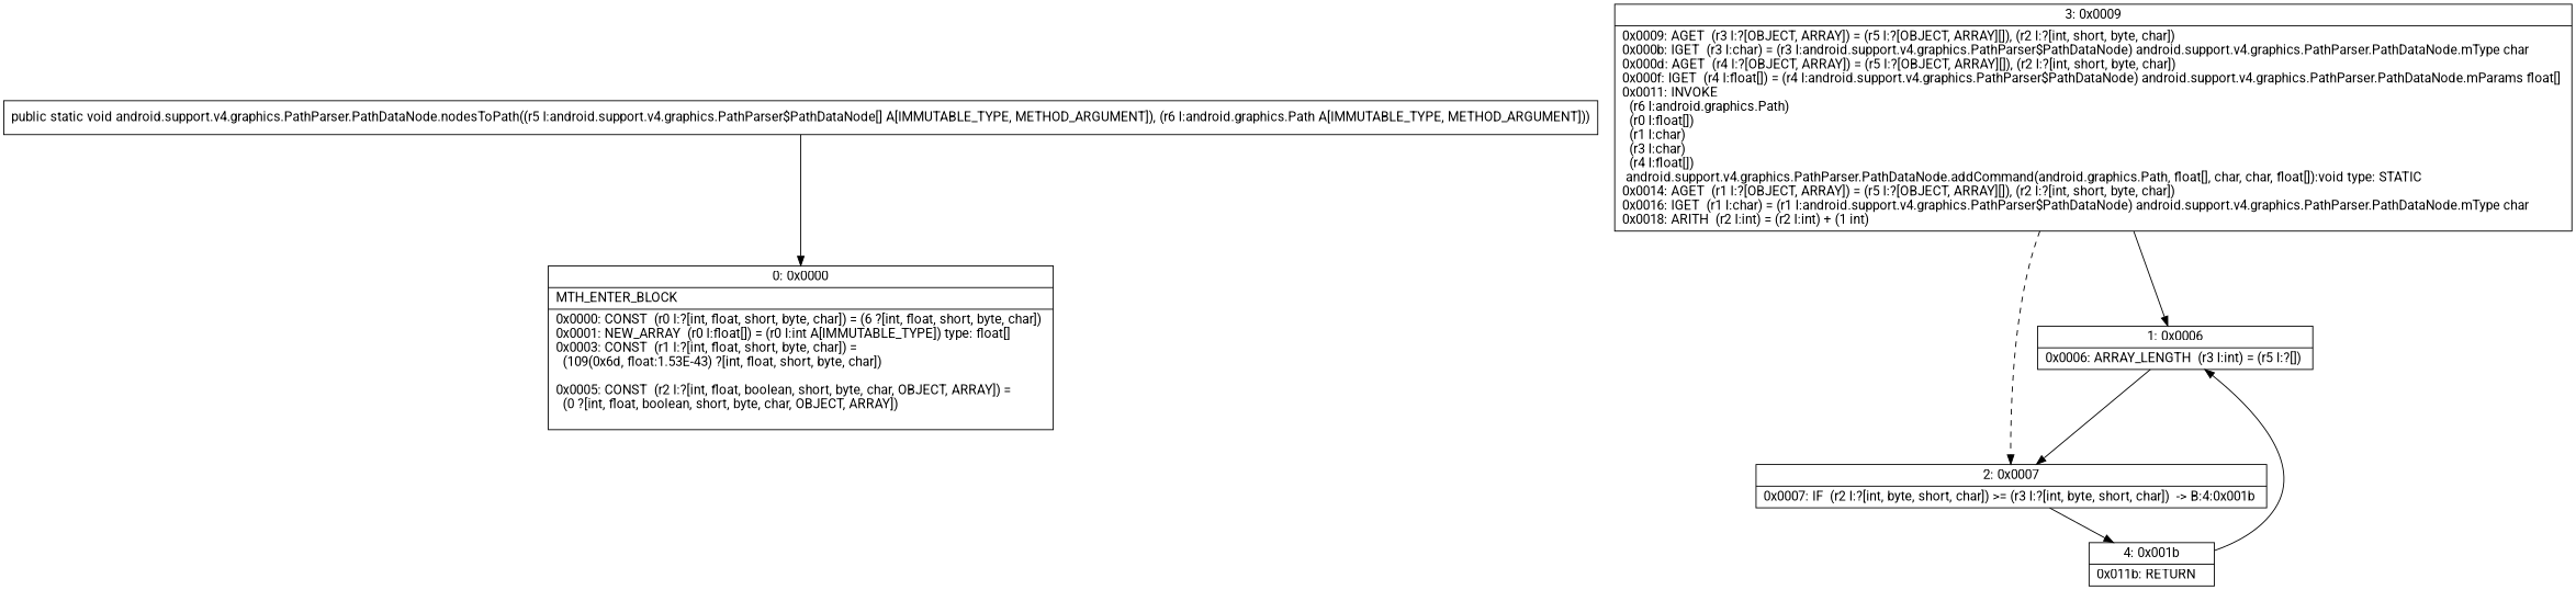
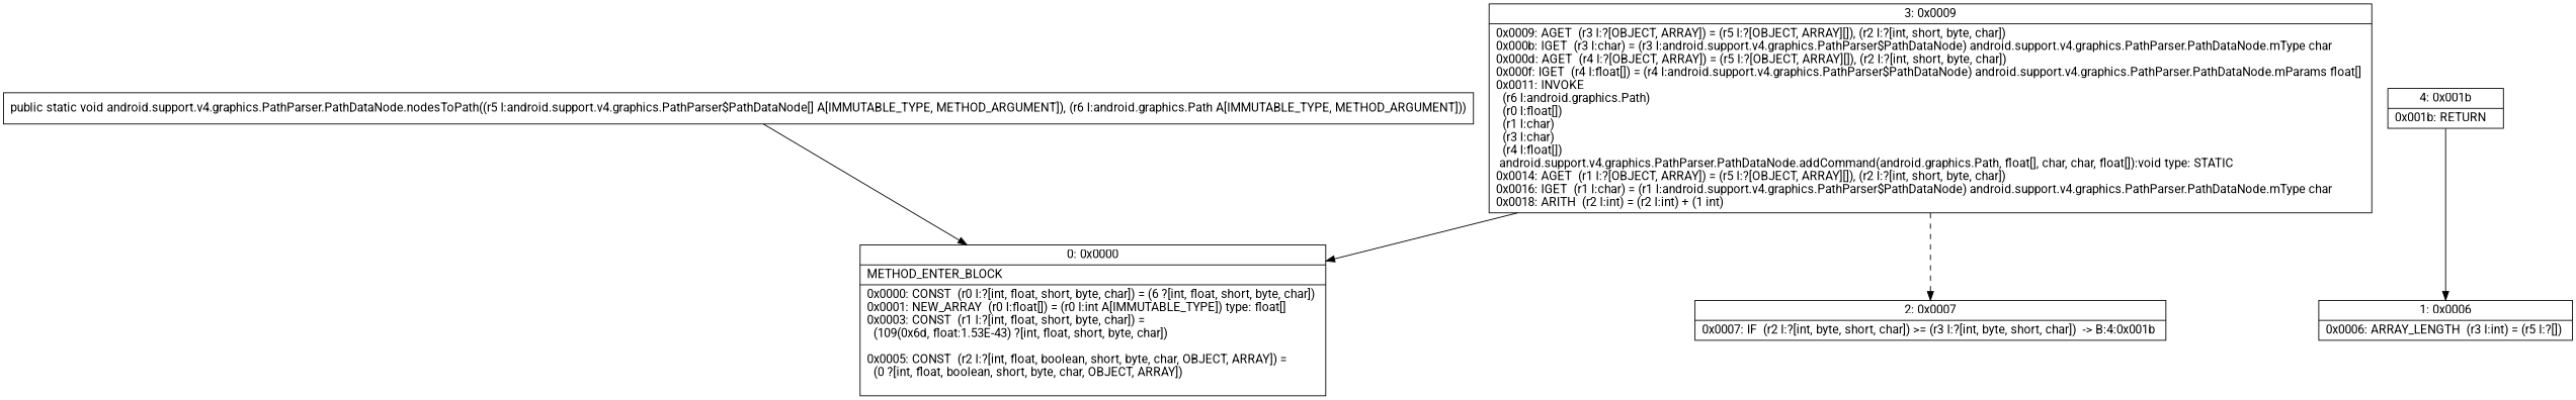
  digraph {
    fontname=Roboto
    node [fontname=Roboto shape=record]
    edge [fontname=Roboto]
-   n1 [label="{0\:\ 0x0000|MTH_ENTER_BLOCK\l|0x0000: CONST  (r0 I:?[int, float, short, byte, char]) = (6 ?[int, float, short, byte, char]) \l0x0001: NEW_ARRAY  (r0 I:float[]) = (r0 I:int A[IMMUTABLE_TYPE]) type: float[] \l0x0003: CONST  (r1 I:?[int, float, short, byte, char]) = \l  (109(0x6d, float:1.53E\-43) ?[int, float, short, byte, char])\l \l0x0005: CONST  (r2 I:?[int, float, boolean, short, byte, char, OBJECT, ARRAY]) = \l  (0 ?[int, float, boolean, short, byte, char, OBJECT, ARRAY])\l \l}"]
+   n1 [label="{0\:\ 0x0000|METHOD_ENTER_BLOCK\l|0x0000: CONST  (r0 I:?[int, float, short, byte, char]) = (6 ?[int, float, short, byte, char]) \l0x0001: NEW_ARRAY  (r0 I:float[]) = (r0 I:int A[IMMUTABLE_TYPE]) type: float[] \l0x0003: CONST  (r1 I:?[int, float, short, byte, char]) = \l  (109(0x6d, float:1.53E\-43) ?[int, float, short, byte, char])\l \l0x0005: CONST  (r2 I:?[int, float, boolean, short, byte, char, OBJECT, ARRAY]) = \l  (0 ?[int, float, boolean, short, byte, char, OBJECT, ARRAY])\l \l}"]
    n2 [label="{1\:\ 0x0006|0x0006: ARRAY_LENGTH  (r3 I:int) = (r5 I:?[]) \l}"]
    n3 [label="{2\:\ 0x0007|0x0007: IF  (r2 I:?[int, byte, short, char]) \>= (r3 I:?[int, byte, short, char])  \-\> B:4:0x001b \l}"]
-   n4 [label="{4\:\ 0x001b|0x011b: RETURN   \l}"]
+   n4 [label="{4\:\ 0x001b|0x001b: RETURN   \l}"]
    n5 [label="{3\:\ 0x0009|0x0009: AGET  (r3 I:?[OBJECT, ARRAY]) = (r5 I:?[OBJECT, ARRAY][]), (r2 I:?[int, short, byte, char]) \l0x000b: IGET  (r3 I:char) = (r3 I:android.support.v4.graphics.PathParser$PathDataNode) android.support.v4.graphics.PathParser.PathDataNode.mType char \l0x000d: AGET  (r4 I:?[OBJECT, ARRAY]) = (r5 I:?[OBJECT, ARRAY][]), (r2 I:?[int, short, byte, char]) \l0x000f: IGET  (r4 I:float[]) = (r4 I:android.support.v4.graphics.PathParser$PathDataNode) android.support.v4.graphics.PathParser.PathDataNode.mParams float[] \l0x0011: INVOKE  \l  (r6 I:android.graphics.Path)\l  (r0 I:float[])\l  (r1 I:char)\l  (r3 I:char)\l  (r4 I:float[])\l android.support.v4.graphics.PathParser.PathDataNode.addCommand(android.graphics.Path, float[], char, char, float[]):void type: STATIC \l0x0014: AGET  (r1 I:?[OBJECT, ARRAY]) = (r5 I:?[OBJECT, ARRAY][]), (r2 I:?[int, short, byte, char]) \l0x0016: IGET  (r1 I:char) = (r1 I:android.support.v4.graphics.PathParser$PathDataNode) android.support.v4.graphics.PathParser.PathDataNode.mType char \l0x0018: ARITH  (r2 I:int) = (r2 I:int) + (1 int) \l}"]
    n6 [label="{public static void android.support.v4.graphics.PathParser.PathDataNode.nodesToPath((r5 I:android.support.v4.graphics.PathParser$PathDataNode[] A[IMMUTABLE_TYPE, METHOD_ARGUMENT]), (r6 I:android.graphics.Path A[IMMUTABLE_TYPE, METHOD_ARGUMENT])) }"]
-   n2 -> n3
-   n3 -> n4
    n4 -> n2
-   n5 -> n2
+   n5 -> n1
    n5 -> n3 [style=dashed]
    n6 -> n1
  }
